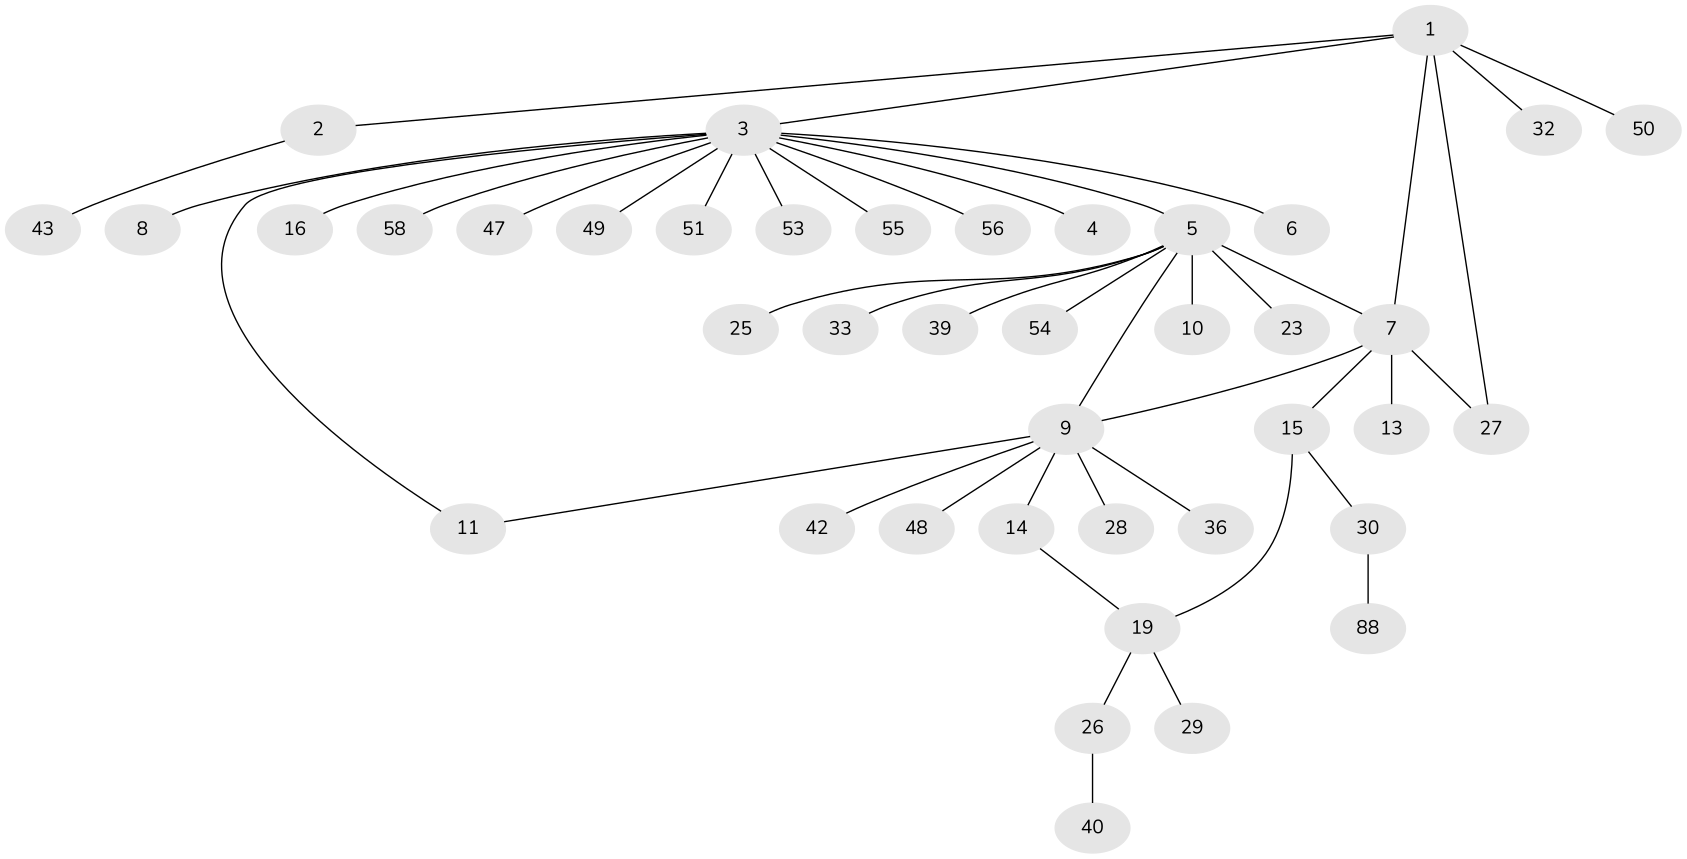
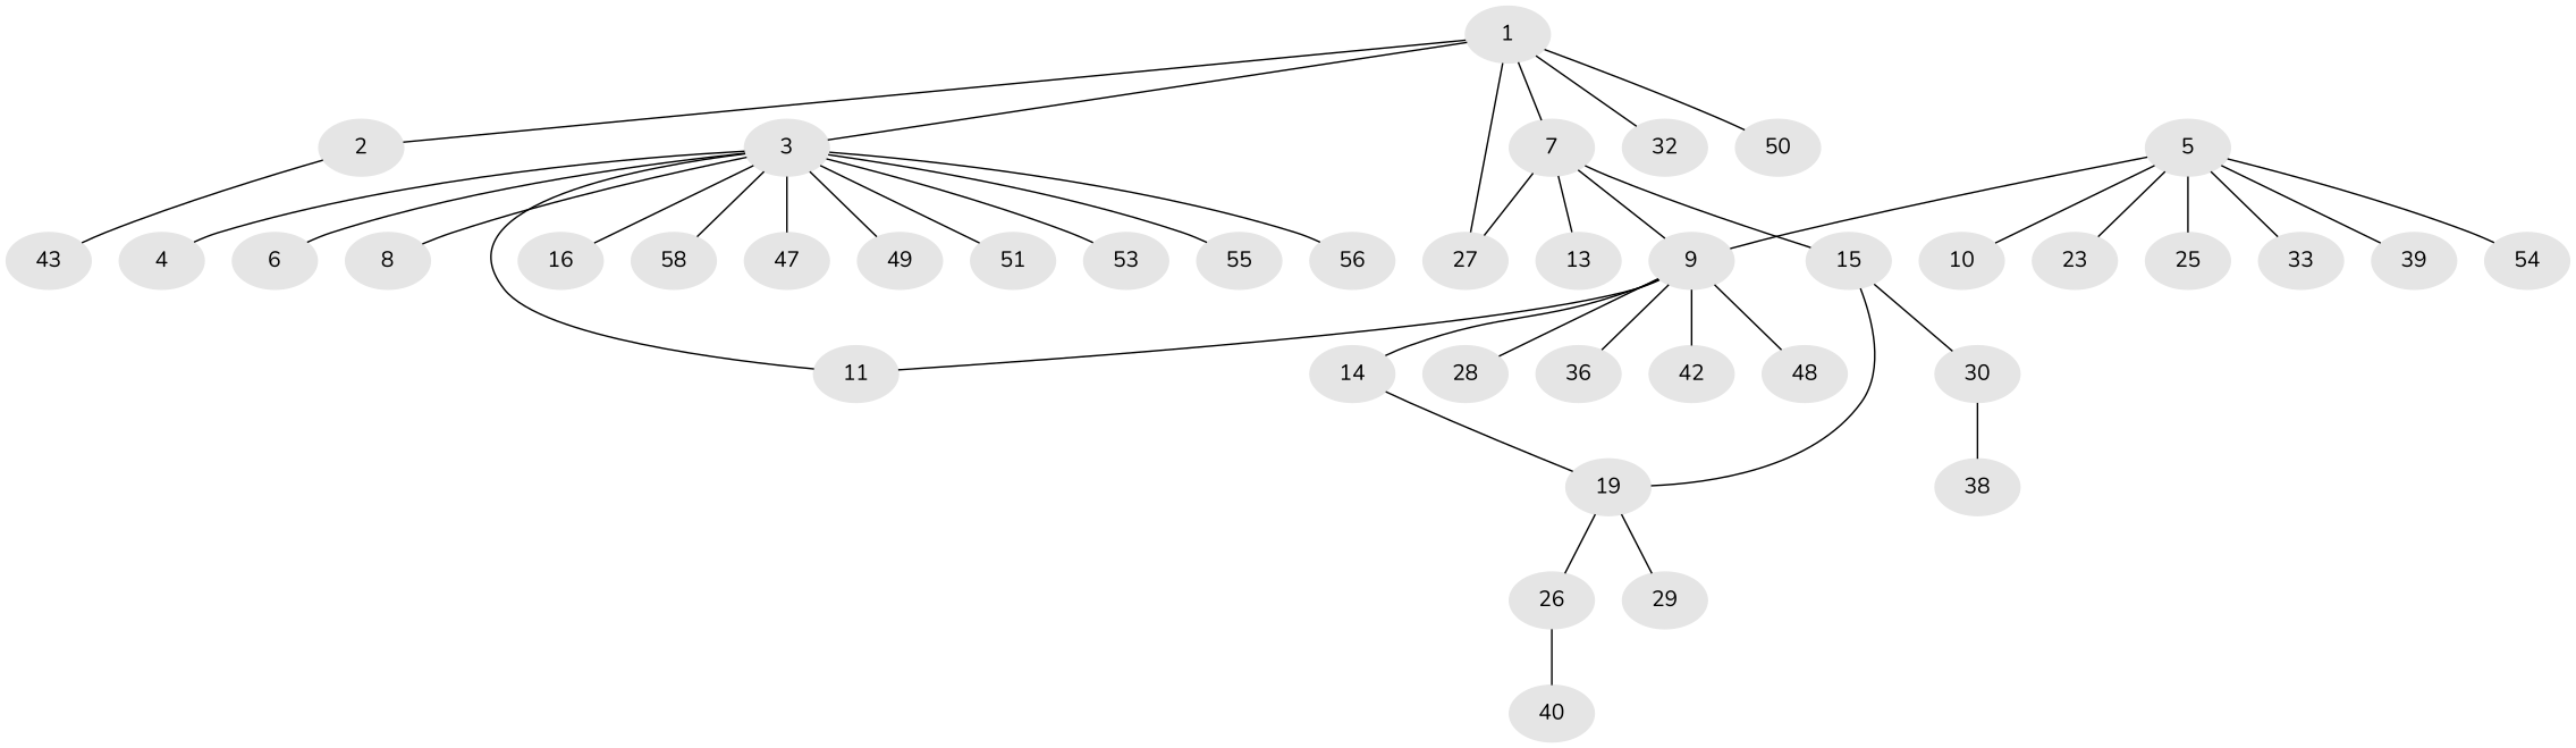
  graph {
    fontname=Nunito
    node [color=gray90 fontname=Nunito style=filled]
    edge [fontname=Nunito]
    1 [super="+21"]
    2 [super="+17"]
    3 [super="+37"]
    7 [super="+12"]
    27 [super="+46"]
    32
    50
    43
    4
    5 [super="+35"]
    6
    8 [super="+34"]
    11 [super="+20"]
    16
    n15 [label=58]
    47
    49
    51
    53
    55
    56
    9 [super="+41"]
    13
    15 [super="+31"]
    10
    23
    25
    33 [super="+44"]
    39
    54
    26
    40
    14 [super="+52"]
    28
    36
    42
    48
    19 [super="+22"]
    30
    29
-   38 [label=88]
+   38
    1 -- 2
    1 -- 3
    1 -- 7
    1 -- 27
    1 -- 32
    1 -- 50
    2 -- 43
    3 -- 4
-   3 -- 5
    3 -- 6
    3 -- 8
    3 -- 11
    3 -- 16
    3 -- n15
    3 -- 47
    3 -- 49
    3 -- 51
    3 -- 53
    3 -- 55
    3 -- 56
    7 -- 27
    7 -- 9
    7 -- 13
    7 -- 15
-   5 -- 7
    5 -- 9
    5 -- 10
    5 -- 23
    5 -- 25
    5 -- 33
    5 -- 39
    5 -- 54
    9 -- 11
    9 -- 14
    9 -- 28
    9 -- 36
    9 -- 42
    9 -- 48
    15 -- 19
    15 -- 30
    26 -- 40
    14 -- 19
    19 -- 26
    19 -- 29
    30 -- 38
  }
